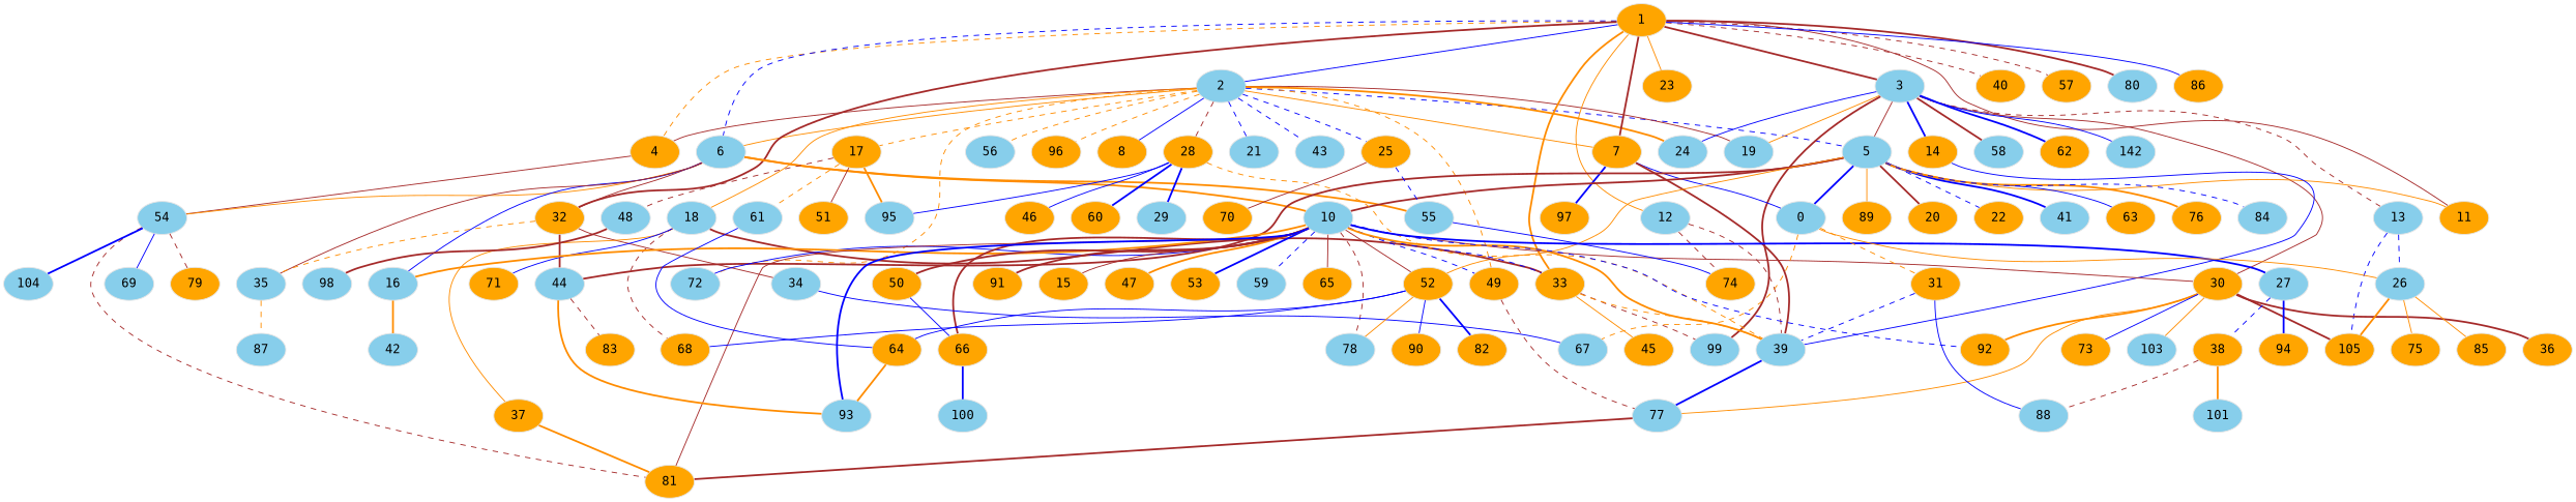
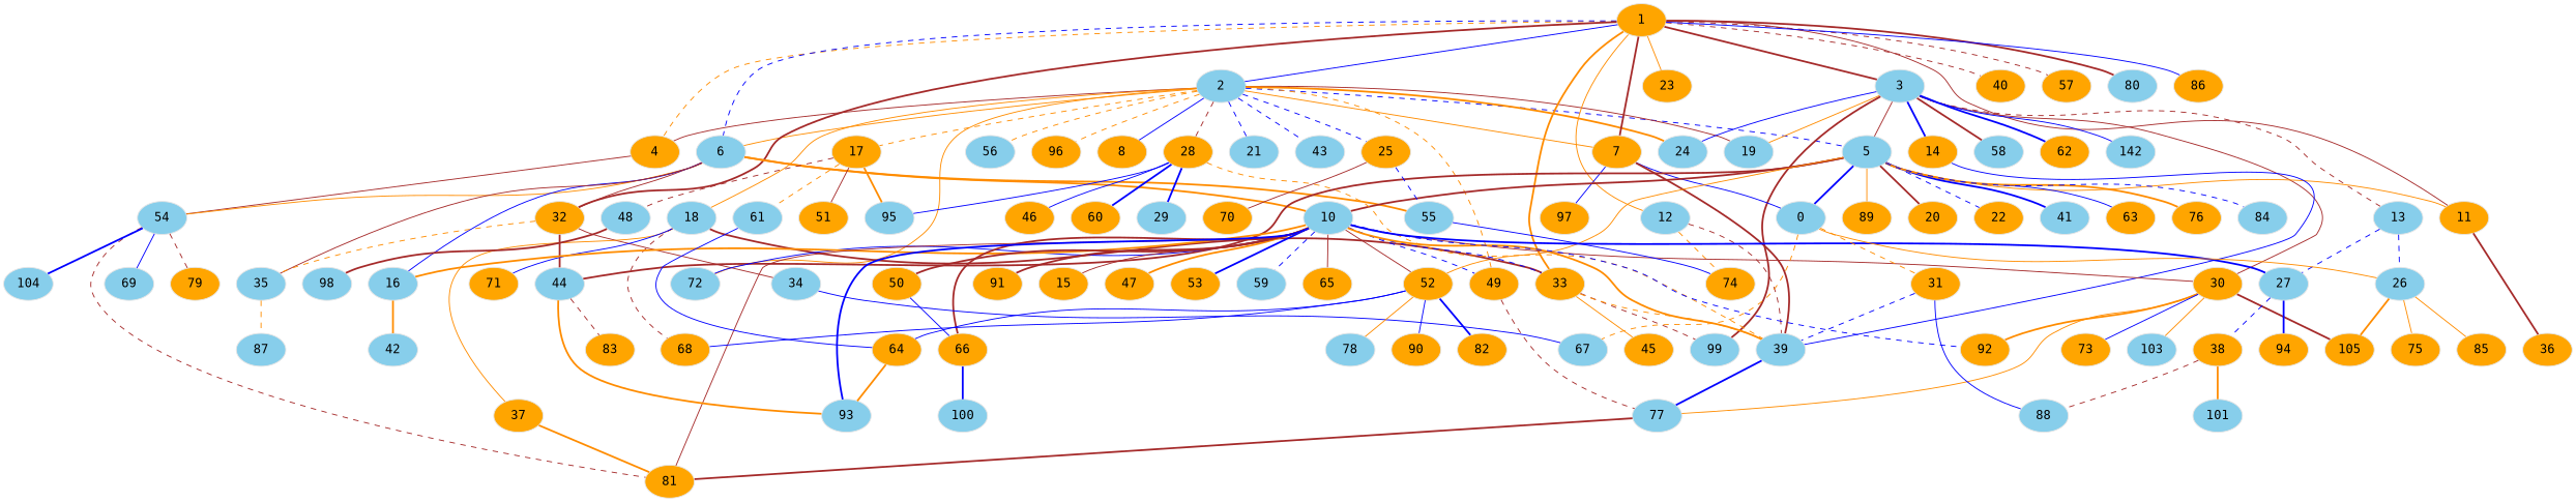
  graph {
    fontname="DejaVu Sans Mono"
    node [color=gray90 fillcolor=orange fontname="DejaVu Sans Mono" style=filled]
    edge [color=blue fontname="DejaVu Sans Mono" style=solid weight=1.0]
    2 [fillcolor=skyblue]
    1
    3 [fillcolor=skyblue]
    4
    6 [fillcolor=skyblue]
    7
    11
    12 [fillcolor=skyblue]
    23
    32
    33
    40
    57
    80 [fillcolor=skyblue]
    86
    5 [fillcolor=skyblue]
    8
    17
    18 [fillcolor=skyblue]
    19 [fillcolor=skyblue]
    21 [fillcolor=skyblue]
    24 [fillcolor=skyblue]
    25
    28
    43 [fillcolor=skyblue]
    49
    56 [fillcolor=skyblue]
    72 [fillcolor=skyblue]
    96
    13 [fillcolor=skyblue]
    14
    30
    58 [fillcolor=skyblue]
    62
    99 [fillcolor=skyblue]
    n36 [fillcolor=skyblue label=142]
    54 [fillcolor=skyblue]
    10 [fillcolor=skyblue]
    16 [fillcolor=skyblue]
    35 [fillcolor=skyblue]
    55 [fillcolor=skyblue]
    n42 [fillcolor=skyblue label=0]
    39 [fillcolor=skyblue]
    97
    74
    44 [fillcolor=skyblue]
    34 [fillcolor=skyblue]
    45
    20
    22
    41 [fillcolor=skyblue]
    52
    63
    76
    84 [fillcolor=skyblue]
    89
    48 [fillcolor=skyblue]
    51
    61 [fillcolor=skyblue]
    95 [fillcolor=skyblue]
    37
    68
    71
    70
    29 [fillcolor=skyblue]
    46
    60
    77 [fillcolor=skyblue]
    26 [fillcolor=skyblue]
    27 [fillcolor=skyblue]
    92
    105
    36
    73
    103 [fillcolor=skyblue]
    81
    69 [fillcolor=skyblue]
    79
    104 [fillcolor=skyblue]
    31
    67 [fillcolor=skyblue]
    15
    47
    50
    53
    59 [fillcolor=skyblue]
    65
    66
    78 [fillcolor=skyblue]
    91
    93 [fillcolor=skyblue]
    83
    64
    82
    90
    42 [fillcolor=skyblue]
    87 [fillcolor=skyblue]
    75
    85
    88 [fillcolor=skyblue]
    38
    94
    100 [fillcolor=skyblue]
    98 [fillcolor=skyblue]
    101 [fillcolor=skyblue]
    2 -- 4 [color=brown]
    2 -- 6 [color=darkorange]
    2 -- 7 [color=darkorange]
    2 -- 5 [style=dashed]
    2 -- 8
    2 -- 17 [color=darkorange style=dashed]
    2 -- 18 [color=darkorange]
    2 -- 19 [color=brown]
    2 -- 21 [style=dashed]
    2 -- 24 [color=darkorange style=bold]
    2 -- 25 [style=dashed]
    2 -- 28 [color=brown style=dashed]
    2 -- 43 [style=dashed]
    2 -- 49 [color=darkorange style=dashed]
    2 -- 56 [color=darkorange style=dashed]
-   2 -- 72 [color=darkorange style=dashed]
+   2 -- 72 [color=darkorange]
    2 -- 96 [color=darkorange style=dashed]
    1 -- 2
    1 -- 3 [color=brown style=bold]
    1 -- 4 [color=darkorange style=dashed]
    1 -- 6 [style=dashed]
    1 -- 7 [color=brown style=bold]
    1 -- 11 [color=brown]
    1 -- 12 [color=darkorange]
    1 -- 23 [color=darkorange]
    1 -- 32 [color=brown style=bold]
    1 -- 33 [color=darkorange style=bold]
    1 -- 40 [color=brown style=dashed]
    1 -- 57 [color=brown style=dashed]
    1 -- 80 [color=brown style=bold]
    1 -- 86
    3 -- 5 [color=brown]
    3 -- 19 [color=darkorange]
    3 -- 24
    3 -- 13 [color=brown style=dashed]
    3 -- 14 [style=bold]
    3 -- 30 [color=brown]
    3 -- 58 [color=brown style=bold]
    3 -- 62 [style=bold]
    3 -- 99 [color=brown style=bold]
    3 -- n36
    4 -- 54 [color=brown]
    6 -- 32 [color=brown]
    6 -- 54 [color=darkorange]
    6 -- 10 [color=darkorange style=bold]
    6 -- 16
    6 -- 35 [color=brown]
    6 -- 55 [color=darkorange style=bold]
    7 -- n42 [weight=2.0]
    7 -- 39 [color=brown style=bold]
-   7 -- 97 [style=bold]
+   7 -- 97
    12 -- 39 [color=brown style=dashed]
-   12 -- 74 [color=brown style=dashed]
+   12 -- 74 [color=darkorange style=dashed]
    32 -- 35 [color=darkorange style=dashed]
    32 -- 44 [color=brown style=bold]
    32 -- 34 [color=brown]
    33 -- 99 [color=brown style=dashed]
    33 -- 39 [color=darkorange style=dashed]
    33 -- 45 [color=darkorange]
    5 -- 11 [color=darkorange]
    5 -- 10 [color=brown style=bold]
    5 -- n42 [style=bold]
    5 -- 44 [color=brown style=bold]
    5 -- 20 [color=brown style=bold]
    5 -- 22 [style=dashed]
    5 -- 41 [style=bold]
    5 -- 52 [color=darkorange]
    5 -- 63
    5 -- 76 [color=darkorange style=bold]
    5 -- 84 [style=dashed]
    5 -- 89 [color=darkorange]
    17 -- 48 [color=brown style=dashed]
    17 -- 51 [color=brown]
    17 -- 61 [color=darkorange style=dashed]
    17 -- 95 [color=darkorange style=bold]
    18 -- 33 [color=brown style=bold]
    18 -- 37 [color=darkorange]
    18 -- 68 [color=brown style=dashed]
    18 -- 71
    25 -- 55 [style=dashed]
    25 -- 70 [color=brown]
    28 -- 39 [color=darkorange style=dashed]
    28 -- 95
    28 -- 29 [style=bold]
    28 -- 46
    28 -- 60 [style=bold]
    49 -- 77 [color=brown style=dashed]
    13 -- 26 [style=dashed]
-   13 -- 105 [style=dashed]
+   13 -- 27 [style=dashed]
    14 -- 39
    30 -- 77 [color=darkorange]
    30 -- 92 [color=darkorange style=bold]
    30 -- 105 [color=brown style=bold]
-   30 -- 36 [color=brown style=bold]
+   11 -- 36 [color=brown style=bold]
    30 -- 73
    30 -- 103 [color=darkorange]
    54 -- 81 [color=brown style=dashed]
    54 -- 69
    54 -- 79 [color=brown style=dashed]
    54 -- 104 [style=bold]
    10 -- 33 [style=dashed]
    10 -- 49 [style=dashed]
    10 -- 72
    10 -- 30 [color=brown]
    10 -- 16 [color=darkorange style=bold]
    10 -- 39 [color=darkorange style=bold]
    10 -- 52 [color=brown]
    10 -- 27 [style=bold]
    10 -- 92 [style=dashed]
    10 -- 81 [color=brown]
    10 -- 15 [color=brown]
    10 -- 47 [color=darkorange style=bold]
    10 -- 50 [color=brown style=bold]
    10 -- 53 [style=bold]
    10 -- 59 [style=dashed]
    10 -- 65 [color=brown]
    10 -- 66 [color=brown style=bold]
-   10 -- 78 [color=brown style=dashed]
    10 -- 91 [color=brown style=bold]
    10 -- 93 [style=bold]
    16 -- 42 [color=darkorange style=bold]
    35 -- 87 [color=darkorange style=dashed]
    55 -- 74
    n42 -- 26 [color=darkorange]
    n42 -- 31 [color=darkorange style=dashed]
    n42 -- 67 [color=darkorange style=dashed]
    39 -- 77 [style=bold]
    44 -- 93 [color=darkorange style=bold]
    44 -- 83 [color=brown style=dashed]
    34 -- 67
    52 -- 68
    52 -- 78 [color=darkorange]
    52 -- 64
    52 -- 82 [style=bold]
    52 -- 90
    48 -- 98 [color=brown style=bold]
    61 -- 64
    37 -- 81 [color=darkorange style=bold]
    77 -- 81 [color=brown style=bold]
    26 -- 105 [color=darkorange style=bold]
    26 -- 75 [color=darkorange]
    26 -- 85 [color=darkorange]
    27 -- 38 [style=dashed]
    27 -- 94 [style=bold]
    31 -- 39 [style=dashed]
    31 -- 88
    50 -- 66
    66 -- 100 [style=bold]
    64 -- 93 [color=darkorange style=bold]
    38 -- 88 [color=brown style=dashed]
    38 -- 101 [color=darkorange style=bold]
  }
